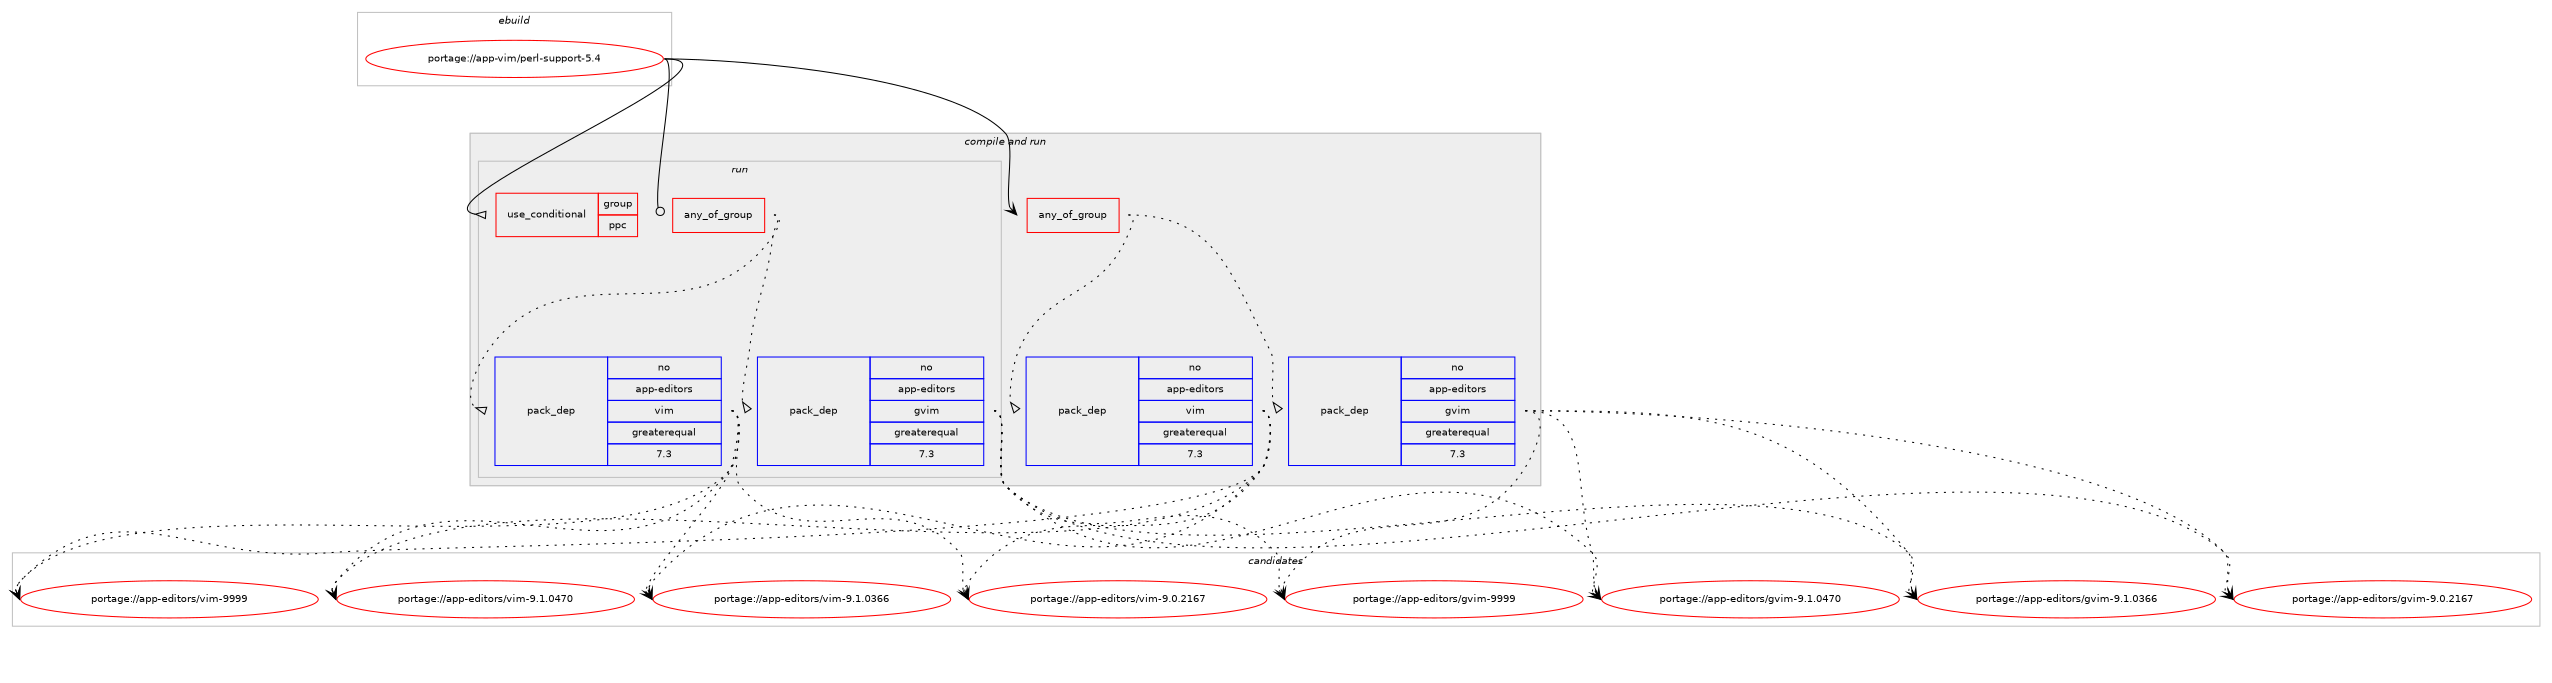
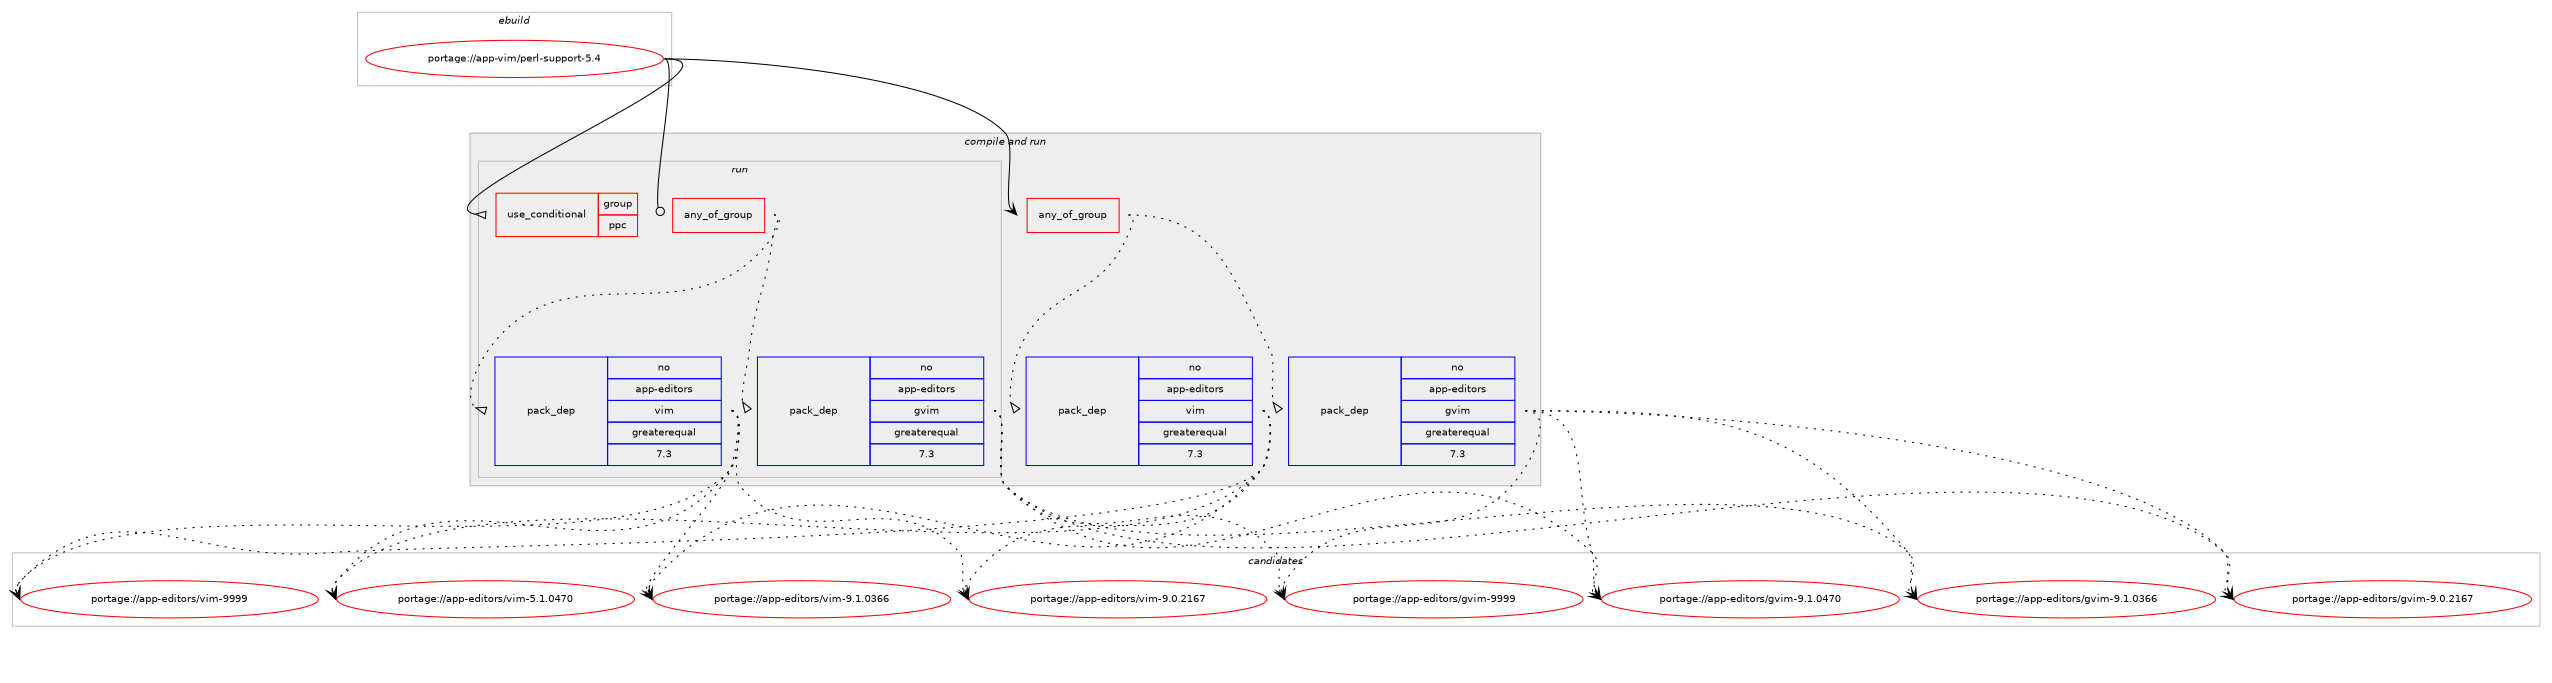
  digraph {
    compound=true
    concentrate=true
    fontname=Helvetica
    fontsize=10
    newrank=true
    rankdir=TB
    ranksep=1.5
    node [color=red fontname=Helvetica fontsize=10]
    edge [arrowhead=vee headport=w style=dotted tailport=e weight=100]
    n1 [label="portage://app-vim/perl-support-5.4" width=4]
    n2 [color=blue label=<<TABLE BORDER="0" CELLBORDER="1" CELLSPACING="0" CELLPADDING="4" WIDTH="220"><TR><TD ROWSPAN="6" CELLPADDING="30">pack_dep</TD></TR><TR><TD WIDTH="110">no</TD></TR><TR><TD>app-editors</TD></TR><TR><TD>vim</TD></TR><TR><TD>greaterequal</TD></TR><TR><TD>7.3</TD></TR></TABLE>> shape=none]
    n3 [color=blue label=<<TABLE BORDER="0" CELLBORDER="1" CELLSPACING="0" CELLPADDING="4" WIDTH="220"><TR><TD ROWSPAN="6" CELLPADDING="30">pack_dep</TD></TR><TR><TD WIDTH="110">no</TD></TR><TR><TD>app-editors</TD></TR><TR><TD>gvim</TD></TR><TR><TD>greaterequal</TD></TR><TR><TD>7.3</TD></TR></TABLE>> shape=none]
    n4 [label=<<TABLE BORDER="0" CELLBORDER="1" CELLSPACING="0" CELLPADDING="4"><TR><TD CELLPADDING="10">any_of_group</TD></TR></TABLE>> shape=none]
    n5 [color=blue label=<<TABLE BORDER="0" CELLBORDER="1" CELLSPACING="0" CELLPADDING="4" WIDTH="220"><TR><TD ROWSPAN="6" CELLPADDING="30">pack_dep</TD></TR><TR><TD WIDTH="110">no</TD></TR><TR><TD>app-editors</TD></TR><TR><TD>vim</TD></TR><TR><TD>greaterequal</TD></TR><TR><TD>7.3</TD></TR></TABLE>> shape=none]
    n6 [color=blue label=<<TABLE BORDER="0" CELLBORDER="1" CELLSPACING="0" CELLPADDING="4" WIDTH="220"><TR><TD ROWSPAN="6" CELLPADDING="30">pack_dep</TD></TR><TR><TD WIDTH="110">no</TD></TR><TR><TD>app-editors</TD></TR><TR><TD>gvim</TD></TR><TR><TD>greaterequal</TD></TR><TR><TD>7.3</TD></TR></TABLE>> shape=none]
    n7 [label=<<TABLE BORDER="0" CELLBORDER="1" CELLSPACING="0" CELLPADDING="4"><TR><TD CELLPADDING="10">any_of_group</TD></TR></TABLE>> shape=none]
    n8 [label=<<TABLE BORDER="0" CELLBORDER="1" CELLSPACING="0" CELLPADDING="4"><TR><TD ROWSPAN="3" CELLPADDING="10">use_conditional</TD></TR><TR><TD>group</TD></TR><TR><TD>ppc</TD></TR></TABLE>> shape=none]
    n9 [label="portage://app-editors/vim-9.0.2167" width=4]
    n10 [label="portage://app-editors/vim-9.1.0366" width=4]
-   n11 [label="portage://app-editors/vim-9.1.0470" width=4]
+   n11 [label="portage://app-editors/vim-5.1.0470" width=4]
    n12 [label="portage://app-editors/vim-9999" width=4]
    n13 [label="portage://app-editors/gvim-9.0.2167" width=4]
    n14 [label="portage://app-editors/gvim-9.1.0366" width=4]
    n15 [label="portage://app-editors/gvim-9.1.0470" width=4]
    n16 [label="portage://app-editors/gvim-9999" width=4]
    subgraph cluster_1 {
      color=gray
      label=<<i>ebuild</i>>
      rank=same
      n1
    }
    subgraph cluster_2 {
      color=gray
      label=<<i>dependencies</i>>
      subgraph cluster_3 {
        color=gray
        fillcolor="#eeeeee"
        label=<<i>compile</i>>
        style=filled
        subgraph sub_4 {
          color=gray
          fillcolor="#eeeeee"
          label=<<i>compile</i>>
          style=filled
          n4
          subgraph sub_5 {
            color=gray
            fillcolor="#eeeeee"
            label=<<i>compile</i>>
            style=filled
            n2
          }
          subgraph sub_6 {
            color=gray
            fillcolor="#eeeeee"
            label=<<i>compile</i>>
            style=filled
            n3
          }
        }
      }
      subgraph cluster_7 {
        color=gray
        fillcolor="#eeeeee"
        label=<<i>compile and run</i>>
        style=filled
      }
      subgraph cluster_8 {
        color=gray
        fillcolor="#eeeeee"
        label=<<i>run</i>>
        style=filled
        subgraph sub_9 {
          color=gray
          fillcolor="#eeeeee"
          label=<<i>run</i>>
          style=filled
          n7
          subgraph sub_10 {
            color=gray
            fillcolor="#eeeeee"
            label=<<i>run</i>>
            style=filled
            n5
          }
          subgraph sub_11 {
            color=gray
            fillcolor="#eeeeee"
            label=<<i>run</i>>
            style=filled
            n6
          }
        }
        subgraph sub_12 {
          color=gray
          fillcolor="#eeeeee"
          label=<<i>run</i>>
          style=filled
          n8
        }
      }
    }
    subgraph cluster_13 {
      color=gray
      label=<<i>candidates</i>>
      rank=same
      subgraph sub_14 {
        color=black
        label=<<i>candidates</i>>
        nodesep=1
        rank=same
        n9
        n10
        n11
        n12
      }
      subgraph sub_15 {
        color=black
        label=<<i>candidates</i>>
        nodesep=1
        rank=same
        n13
        n14
        n15
        n16
      }
      subgraph sub_16 {
        color=black
        label=<<i>candidates</i>>
        nodesep=1
        rank=same
        n9
        n10
        n11
        n12
      }
      subgraph sub_17 {
        color=black
        label=<<i>candidates</i>>
        nodesep=1
        rank=same
        n13
        n14
        n15
        n16
      }
    }
    n1 -> n4 [style=solid weight=20]
    n1 -> n7 [arrowhead=odot style=solid weight=20]
    n1 -> n8 [arrowhead=oinv style=solid weight=20]
    n2 -> n9
    n2 -> n10
    n2 -> n11
    n2 -> n12
    n3 -> n13
    n3 -> n14
    n3 -> n15
    n3 -> n16
    n4 -> n2 [arrowhead=oinv weight=20]
    n4 -> n3 [arrowhead=oinv weight=20]
    n5 -> n9
    n5 -> n10
    n5 -> n11
    n5 -> n12
    n6 -> n13
    n6 -> n14
    n6 -> n15
    n6 -> n16
    n7 -> n5 [arrowhead=oinv weight=20]
    n7 -> n6 [arrowhead=oinv weight=20]
  }
